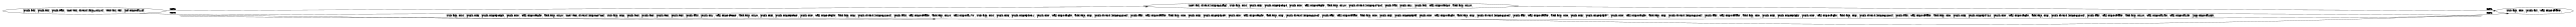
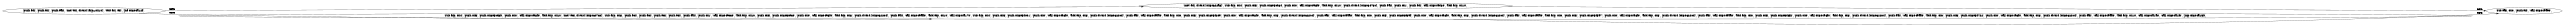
  digraph {
    rankdir=LR
    n1 [label="'push edi', 'push esi', 'push eax', 'mov esi, dword [esp+0x10]', 'test esi, esi', 'jne 0x804a12f', "]
    n2 [label="'mov edi, dword [0x80622a8]', 'sub esp, 0x4', 'push 0x5', 'push 0x805cd64', 'push 0x0', 'call 0x80498f0', 'add esp, 0x10', 'push dword [0x806473c]', 'push eax', 'push 0x1', 'push edi', 'call 0x8049d80', 'add esp, 0x10', "]
    n3 [label="'sub esp, 0x4', 'push 0x5', 'push 0x805cd8b', 'push 0x0', 'call 0x80498f0', 'add esp, 0x10', 'mov ecx, dword [0x806473c]', 'sub esp, 0x8', 'push ecx', 'push ecx', 'push ecx', 'push ecx', 'push eax', 'push 0x1', 'call 0x8049c30', 'add esp, 0x1c', 'push 0x5', 'push 0x805ce30', 'push 0x0', 'call 0x80498f0', 'add esp, 0x8', 'push dword [0x80622c4]', 'push eax', 'call 0x8049aa0', 'add esp, 0x10', 'call 0x804a170', 'sub esp, 0x4', 'push 0x5', 'push 0x805d001', 'push 0x0', 'call 0x80498f0', 'add esp, 0x8', 'push dword [0x80622c4]', 'push eax', 'call 0x8049aa0', 'add esp, 0xc', 'push 0x5', 'push 0x805d20e', 'push 0x0', 'call 0x80498f0', 'add esp, 0x8', 'push dword [0x80622c4]', 'push eax', 'call 0x8049aa0', 'add esp, 0xc', 'push 0x5', 'push 0x805d39f', 'push 0x0', 'call 0x80498f0', 'add esp, 0x8', 'push dword [0x80622c4]', 'push eax', 'call 0x8049aa0', 'add esp, 0xc', 'push 0x5', 'push 0x805d597', 'push 0x0', 'call 0x80498f0', 'add esp, 0x8', 'push dword [0x80622c4]', 'push eax', 'call 0x8049aa0', 'add esp, 0xc', 'push 0x5', 'push 0x805d6f2', 'push 0x0', 'call 0x80498f0', 'add esp, 0x8', 'push dword [0x80622c4]', 'push eax', 'call 0x8049aa0', 'add esp, 0xc', 'push 0x5', 'push 0x805d722', 'push 0x0', 'call 0x80498f0', 'add esp, 0x8', 'push dword [0x80622c4]', 'push eax', 'call 0x8049aa0', 'add esp, 0x10', 'call 0x804a1a0', 'call 0x804a1f0', 'jmp 0x804a15b', "]
-   n4 [label="'sub esp, 0xc', 'push esi', 'call 0x8049a90', "]
+   n4 [label="'sub eax, 0xc', 'push esi', 'call 0x8049a90',"]
    n1 -> n2 [label=CFG]
    n1 -> n3 [label=CFG]
    n2 -> n4 [label=CFG]
    n3 -> n4 [label=CFG]
  }
